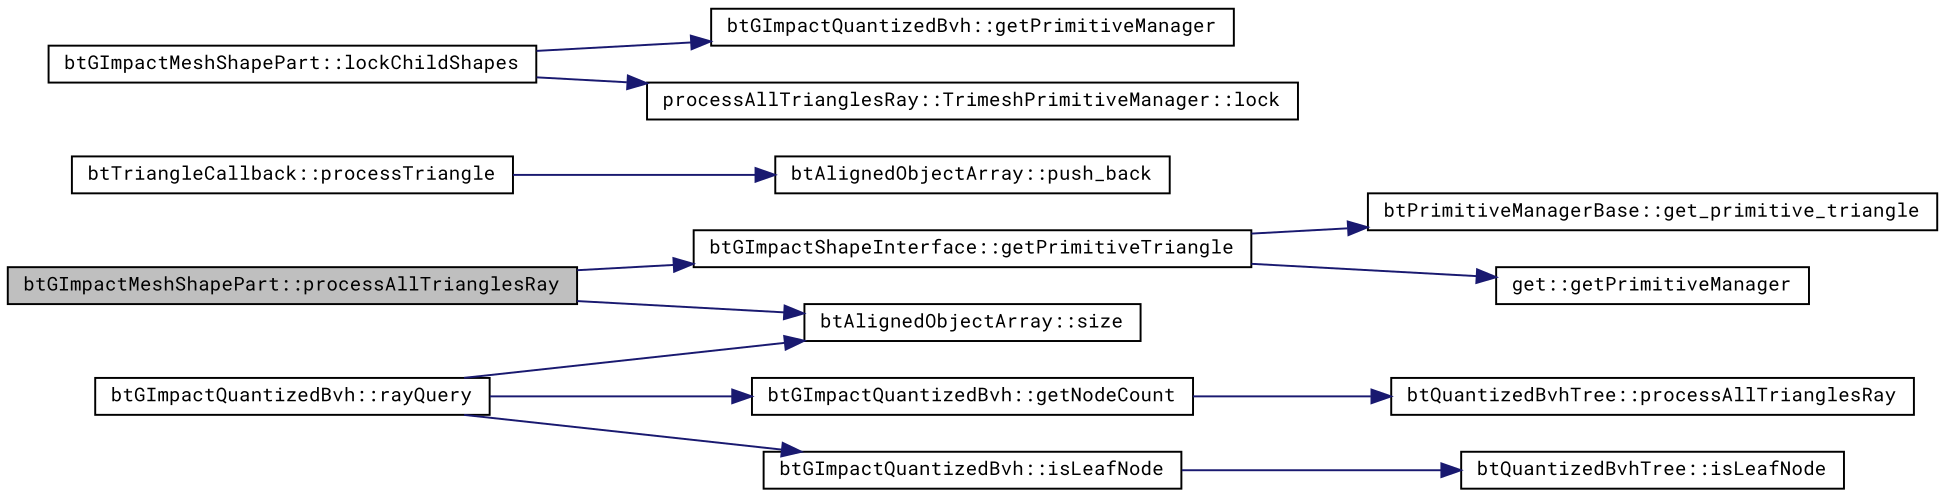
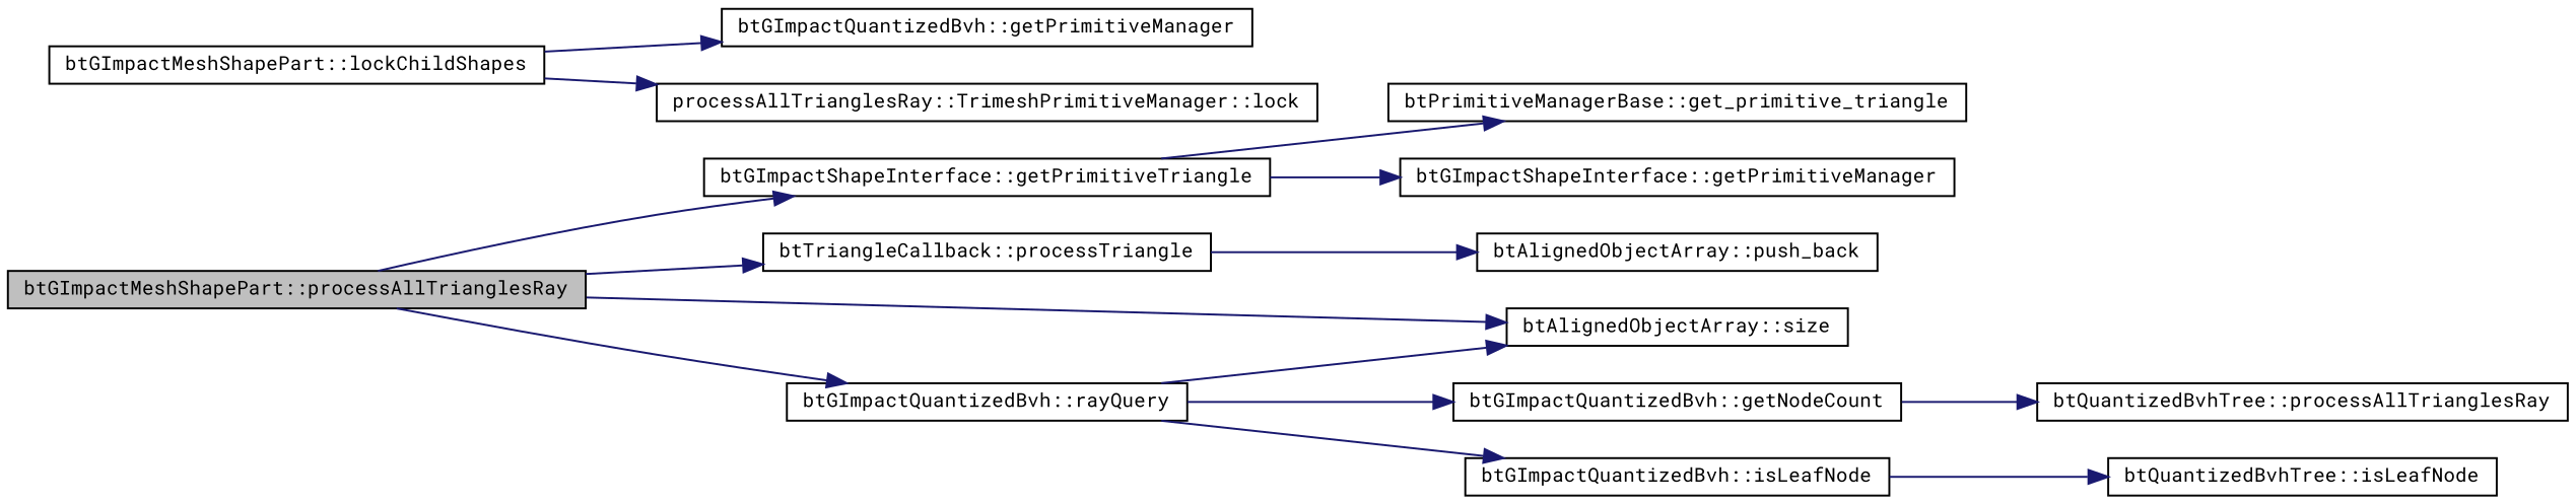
  digraph {
    fontname="Roboto Mono"
    rankdir=LR
    node [color=black fontname="Roboto Mono" fontsize=10 shape=record]
    edge [color=midnightblue fontname="Roboto Mono" fontsize=10 labelfontname=FreeSans labelfontsize=10 style=solid]
    n1 [fillcolor=grey75 fontcolor=black height=0.2 label="btGImpactMeshShapePart::processAllTrianglesRay" style=filled width=0.4]
    n2 [height=0.2 label="btGImpactShapeInterface::getPrimitiveTriangle" width=0.4]
    n3 [height=0.2 label="btTriangleCallback::processTriangle" width=0.4]
    n4 [height=0.2 label="btGImpactQuantizedBvh::rayQuery" width=0.4]
    n5 [height=0.2 label="btAlignedObjectArray::size" width=0.4]
    n6 [height=0.2 label="btPrimitiveManagerBase::get_primitive_triangle" width=0.4]
-   n7 [height=0.2 label="get::getPrimitiveManager" width=0.4]
+   n7 [height=0.2 label="btGImpactShapeInterface::getPrimitiveManager" width=0.4]
    n8 [height=0.2 label="btGImpactMeshShapePart::lockChildShapes" width=0.4]
    n9 [height=0.2 label="btGImpactQuantizedBvh::getPrimitiveManager" width=0.4]
    n10 [height=0.2 label="processAllTrianglesRay::TrimeshPrimitiveManager::lock" width=0.4]
    n11 [height=0.2 label="btAlignedObjectArray::push_back" width=0.4]
    n12 [height=0.2 label="btGImpactQuantizedBvh::getNodeCount" width=0.4]
    n13 [height=0.2 label="btGImpactQuantizedBvh::isLeafNode" width=0.4]
    n14 [height=0.2 label="btQuantizedBvhTree::processAllTrianglesRay" width=0.4]
    n15 [height=0.2 label="btQuantizedBvhTree::isLeafNode" width=0.4]
    n1 -> n2
+   n1 -> n3
+   n1 -> n4
    n1 -> n5
    n2 -> n6
    n2 -> n7
    n3 -> n11
    n4 -> n5
    n4 -> n12
    n4 -> n13
    n8 -> n9
    n8 -> n10
    n12 -> n14
    n13 -> n15
  }
